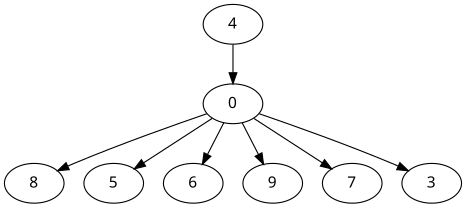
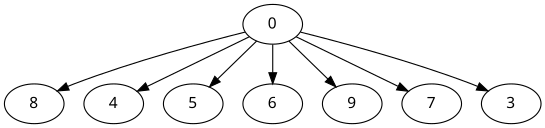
  digraph {
    "Duplicate states"=0
    GraphType=Fork
    "Max states in OPEN"=0
    Modes="120000ms; topo-ordered tasks, ; Pruning: task equivalence, fixed order ready list, ; F-value: ; Optimisation: best schedule length (SL) optimisation on equal, "
    NumberOfTasks=10
    "Pruned using list schedule length"=43
    "States removed from OPEN"=0
    TargetSystem="Homogeneous-4"
    "Time to schedule (ms)"=89
    "Total idle time"=103
    "Total schedule length"=47
    "Total sequential time"=59
    "Total states created"=91
    fontname="Noto Sans"
    node [Processor=0 Weight=9 fontname="Noto Sans"]
    edge [Weight=97 fontname="Noto Sans"]
    0 ["Finish time"=6 "Start time"=0 Weight=6]
    8 ["Finish time"=26 "Start time"=16 Weight=10]
    4 ["Finish time"=39 "Start time"=30]
    5 ["Finish time"=47 Processor=1 "Start time"=38]
    6 ["Finish time"=32 Processor=3 "Start time"=27 Weight=5]
    9 ["Finish time"=11 "Start time"=6 Weight=5]
    7 ["Finish time"=30 "Start time"=26 Weight=4]
    3 ["Finish time"=16 "Start time"=14 Weight=2]
    0 -> 8
-   4 -> 0 [Weight=107]
+   0 -> 4 [Weight=107]
    0 -> 5 [Weight=32]
    0 -> 6 [Weight=21]
    0 -> 9 [Weight=43]
    0 -> 7
    0 -> 3 [Weight=86]
  }
